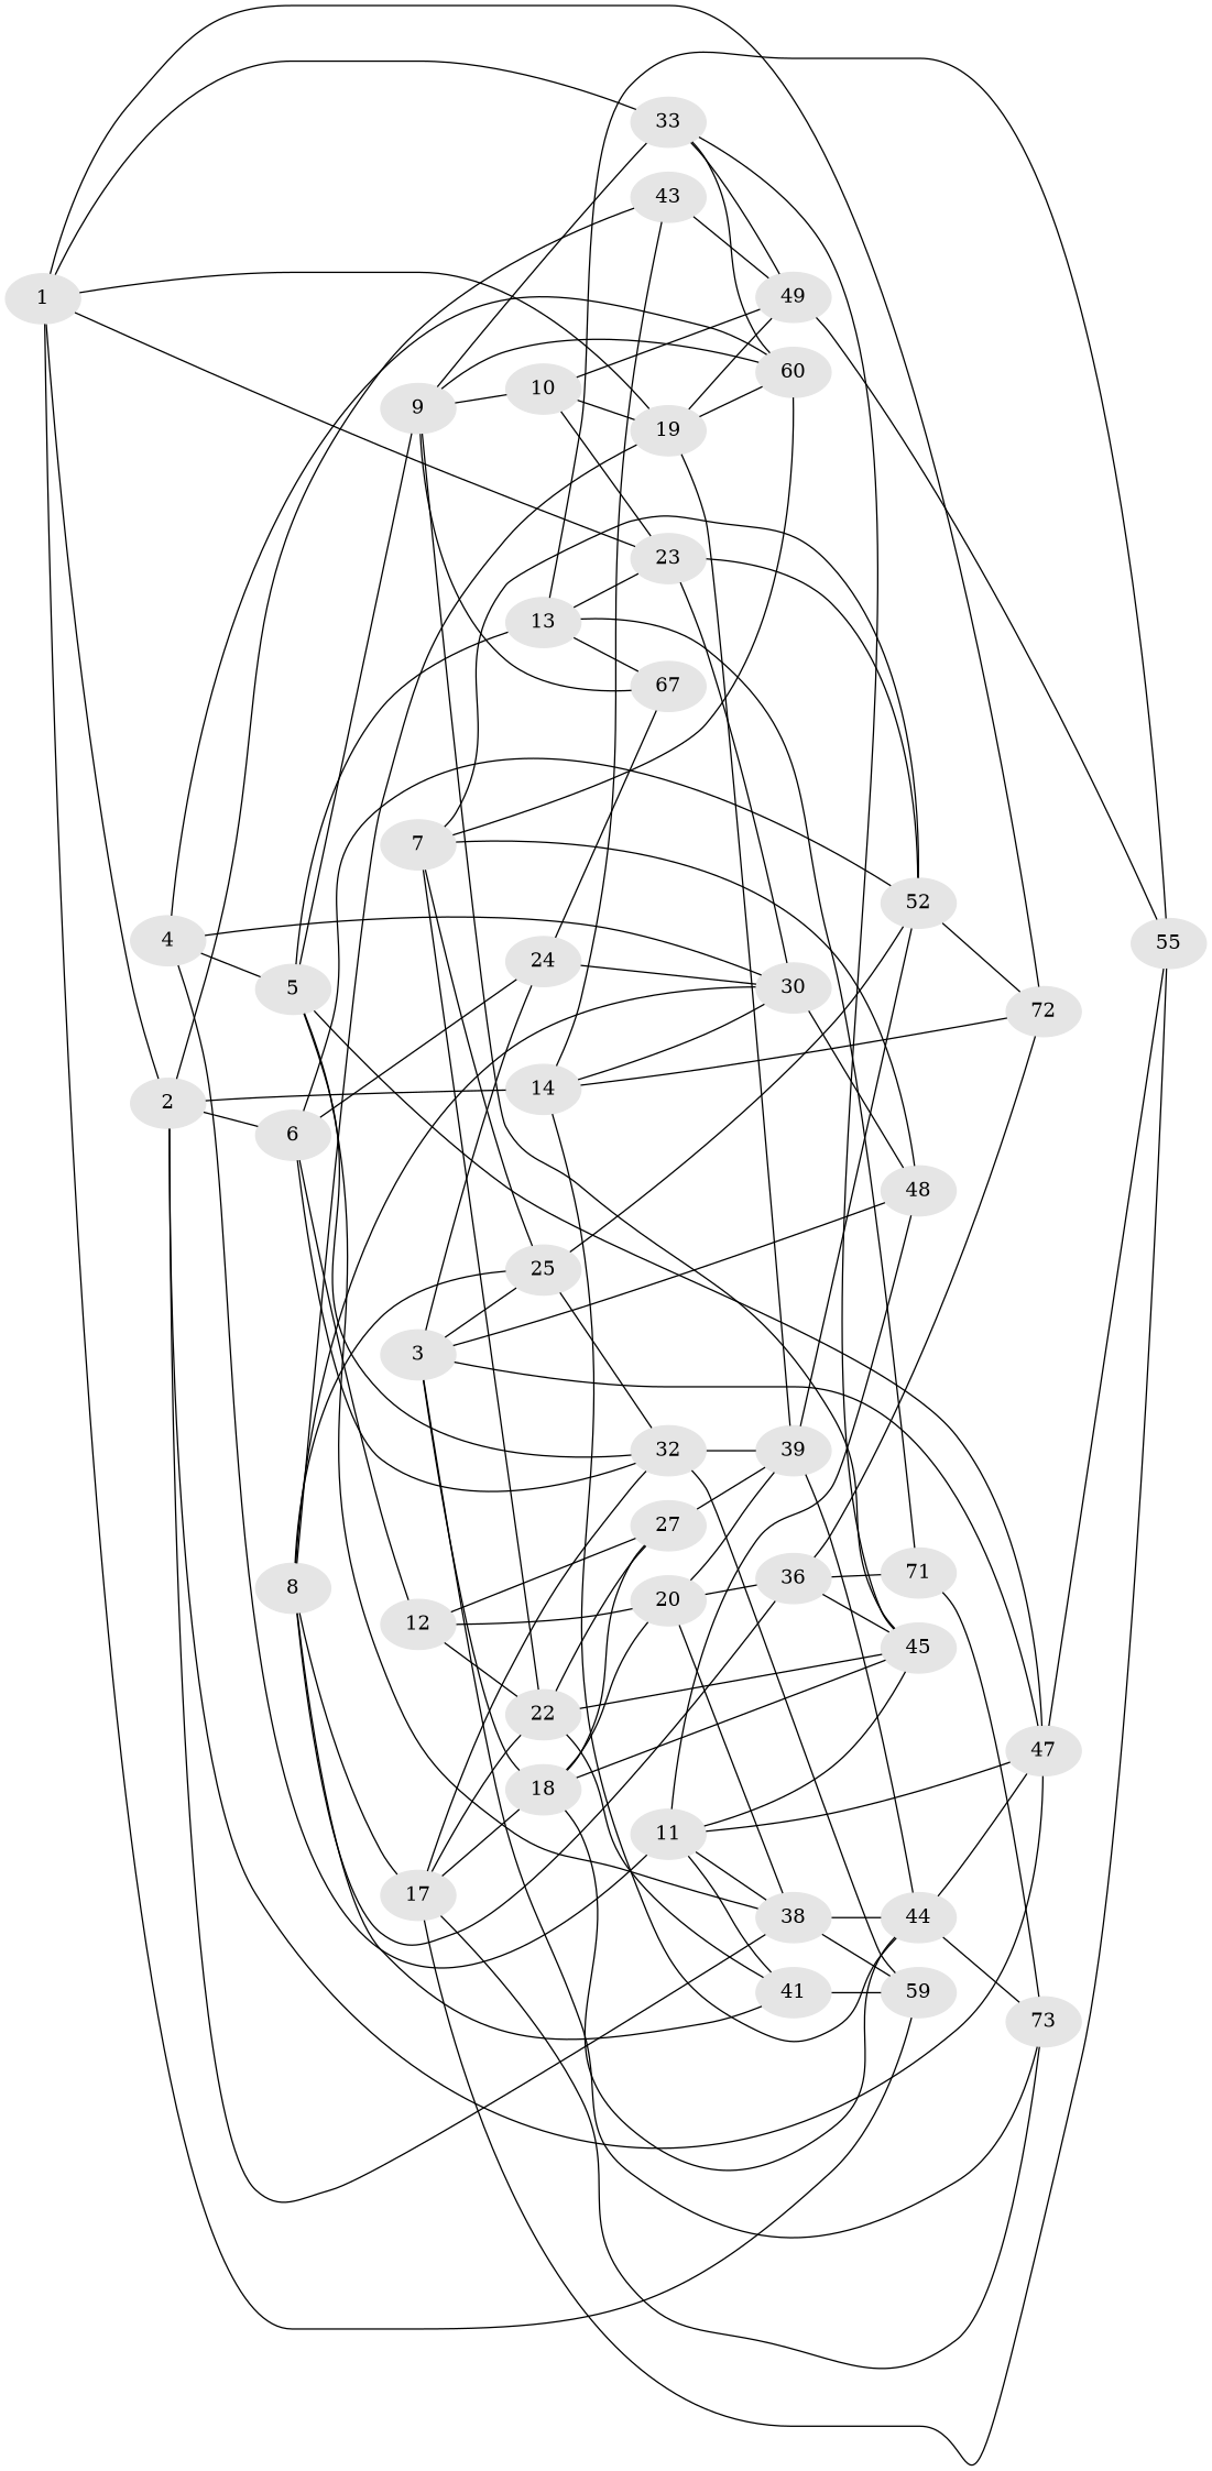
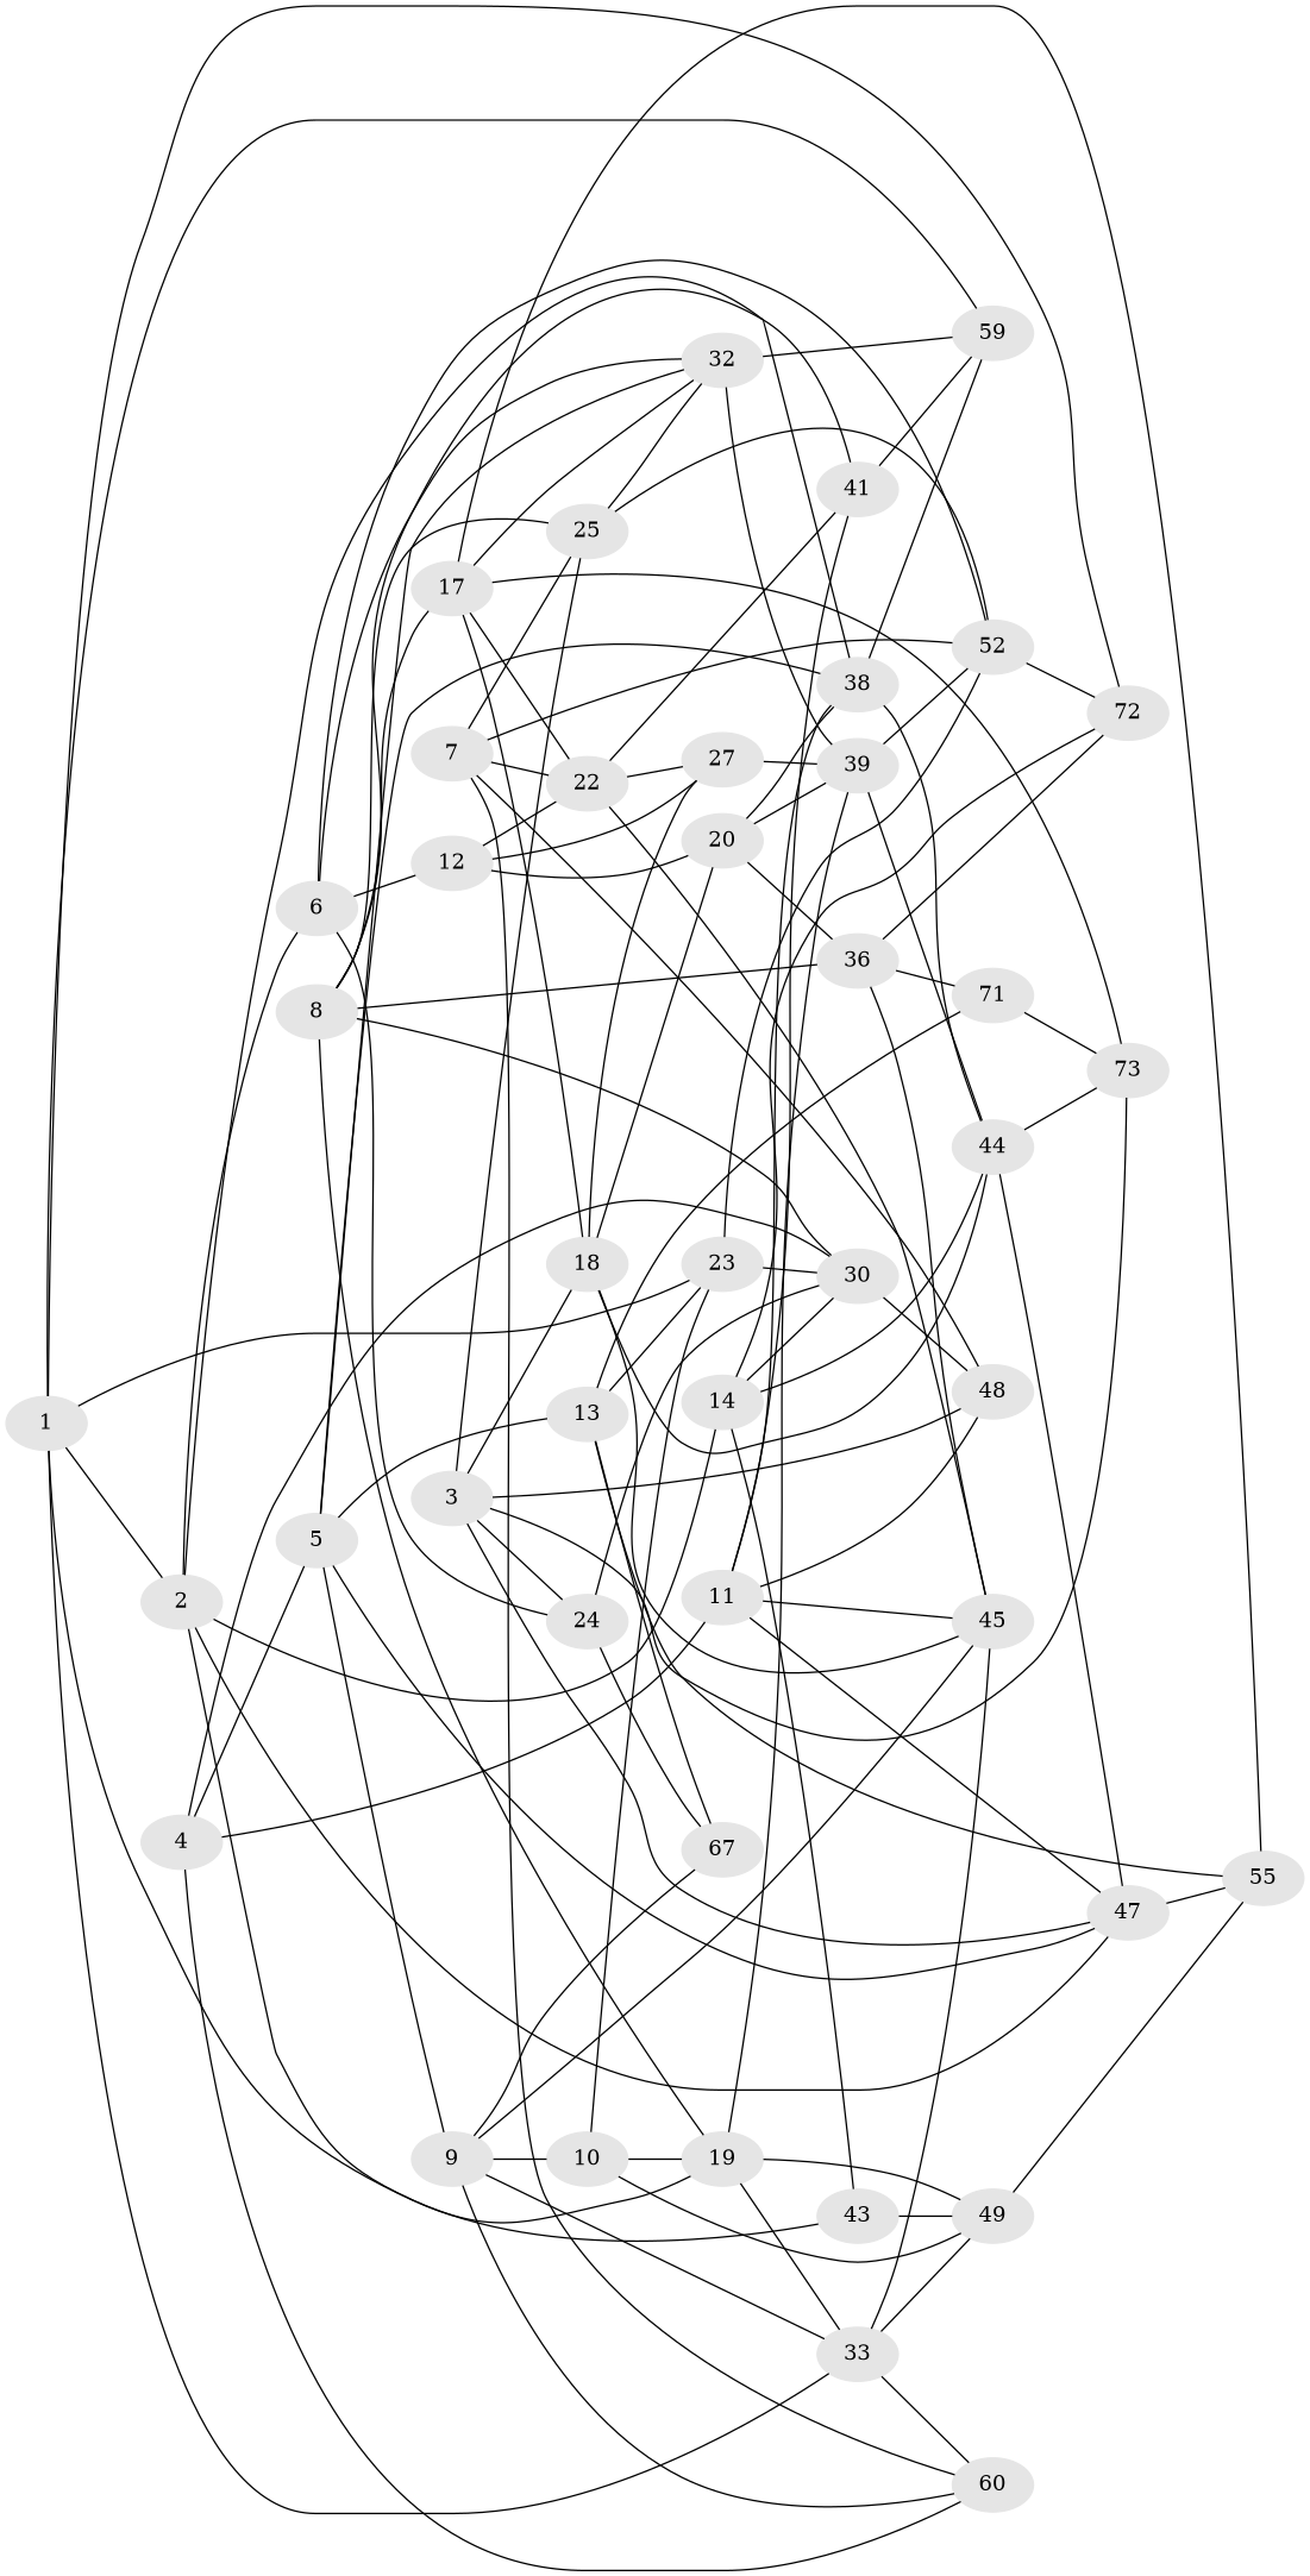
  graph {
    rankdir=LR
    node [color=gray90 style=filled]
    1 [super="+15"]
    2 [super="+16"]
    19 [super="+57"]
    23 [super="+56"]
    33 [super="+63"]
    59
    72
    6 [super="+26"]
    14 [super="+21"]
    38 [super="+58"]
    43
    47 [super="+64"]
    49
    39 [super="+69"]
    30 [super="+34"]
    52 [super="+62"]
    60
    45 [super="+54"]
    24 [super="+53"]
    32 [super="+70"]
    12
    44 [super="+61"]
    55
    3 [super="+40"]
    18 [super="+46"]
    25 [super="+66"]
    48
    73
    20 [super="+29"]
    27
    67
    5 [super="+37"]
    9 [super="+68"]
    13 [super="+50"]
    4
    11 [super="+65"]
    41
    10
    71
    22 [super="+28"]
    7 [super="+35"]
    8 [super="+31"]
    17 [super="+51"]
    36 [super="+42"]
    1 -- 2
    1 -- 19
    1 -- 23
    1 -- 33
    1 -- 59
    1 -- 72
    2 -- 6
    2 -- 14
    2 -- 38
    2 -- 43
    2 -- 47
-   19 -- 60
+   19 -- 33
    19 -- 49
    19 -- 39
    23 -- 30
    23 -- 52
    33 -- 49
    33 -- 60
    33 -- 45
    6 -- 52
    6 -- 24 [weight=2]
    6 -- 32
    6 -- 12
    14 -- 72
    14 -- 43 [weight=2]
    14 -- 30
    14 -- 44
    38 -- 59
    38 -- 44
    43 -- 49
    47 -- 55
    49 -- 55
    39 -- 52
    39 -- 44
    30 -- 48
    52 -- 72
    24 -- 30
    24 -- 67
    32 -- 59
    32 -- 39
    12 -- 20
    12 -- 27
    12 -- 22
    44 -- 47
    44 -- 73
    3 -- 47
    3 -- 24
    3 -- 18
    3 -- 25
    3 -- 48
    3 -- 73
    18 -- 45
    18 -- 44
    18 -- 20
    18 -- 27
    25 -- 52
    25 -- 32
    20 -- 38
    20 -- 39
    20 -- 36
    27 -- 39
    5 -- 38
    5 -- 47
    5 -- 32
    5 -- 9
    5 -- 13
    9 -- 33
    9 -- 60
    9 -- 45
    9 -- 67
    9 -- 10
    13 -- 23 [weight=2]
    13 -- 55
    13 -- 67
    13 -- 71
    4 -- 30
    4 -- 60
    4 -- 5
    4 -- 11
    11 -- 38
    11 -- 47
    11 -- 45
    11 -- 48
    11 -- 41
    41 -- 59
    10 -- 19
    10 -- 23
    10 -- 49
    71 -- 73
    22 -- 45
    22 -- 27
    22 -- 41
    7 -- 52
    7 -- 60
    7 -- 25 [weight=2]
    7 -- 48
    7 -- 22
    8 -- 19
    8 -- 30
    8 -- 25
    8 -- 41
    8 -- 17
    8 -- 36
    17 -- 32
    17 -- 55
    17 -- 18
    17 -- 73
    17 -- 22
    36 -- 72
    36 -- 45
    36 -- 71 [weight=2]
  }
